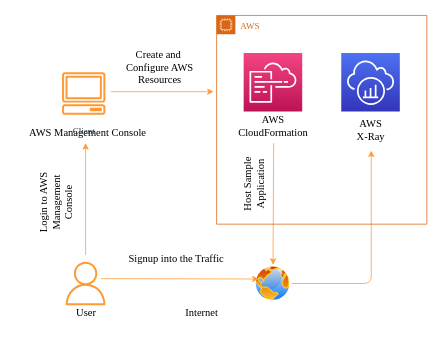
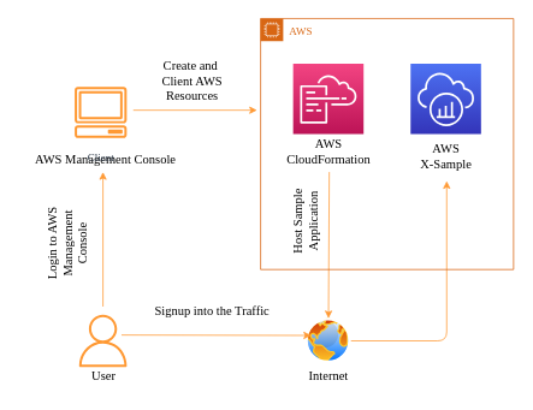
  <mxCell id="0" />
  <mxCell id="1" parent="0" />
  <mxCell id="2" style="edgeStyle=none;hachureGap=4;html=1;fontFamily=Architects Daughter;fontSource=https%3A%2F%2Ffonts.googleapis.com%2Fcss%3Ffamily%3DArchitects%2BDaughter;fontSize=16;snapToPoint=0;fixDash=0;backgroundOutline=0;metaEdit=0;strokeWidth=1;strokeColor=#FF9933;" edge="1" parent="1"><mxGeometry relative="1" as="geometry"><mxPoint x="284" y="121.5" as="targetPoint" /><mxPoint x="147" y="121.5" as="sourcePoint" /></mxGeometry></mxCell>
  <mxCell id="3" style="edgeStyle=none;hachureGap=4;html=1;fontFamily=Architects Daughter;fontSource=https%3A%2F%2Ffonts.googleapis.com%2Fcss%3Ffamily%3DArchitects%2BDaughter;fontSize=16;snapToPoint=0;fixDash=0;backgroundOutline=0;metaEdit=0;strokeWidth=1;strokeColor=#FF9933;" edge="1" parent="1"><mxGeometry relative="1" as="geometry"><mxPoint x="113.5" y="190" as="targetPoint" /><mxPoint x="113.5" y="339" as="sourcePoint" /></mxGeometry></mxCell>
  <mxCell id="4" value="" style="aspect=fixed;perimeter=ellipsePerimeter;html=1;align=center;shadow=0;spacingTop=3;image;image=img/lib/active_directory/internet_globe.svg;hachureGap=4;fontFamily=Architects Daughter;fontSource=https%3A%2F%2Ffonts.googleapis.com%2Fcss%3Ffamily%3DArchitects%2BDaughter;fontSize=20;snapToPoint=0;fixDash=0;backgroundOutline=0;metaEdit=0;strokeWidth=1;" vertex="1" parent="1"><mxGeometry x="338" y="352" width="50" height="50" as="geometry" /></mxCell>
  <mxCell id="5" value="" style="points=[[0,0,0],[0.25,0,0],[0.5,0,0],[0.75,0,0],[1,0,0],[0,1,0],[0.25,1,0],[0.5,1,0],[0.75,1,0],[1,1,0],[0,0.25,0],[0,0.5,0],[0,0.75,0],[1,0.25,0],[1,0.5,0],[1,0.75,0]];outlineConnect=0;fontColor=#232F3E;gradientColor=#4D72F3;gradientDirection=north;fillColor=#3334B9;strokeColor=#ffffff;verticalLabelPosition=bottom;verticalAlign=top;align=center;html=1;fontSize=12;fontStyle=0;aspect=fixed;shape=mxgraph.aws4.resourceIcon;resIcon=mxgraph.aws4.xray;hachureGap=4;fontFamily=Architects Daughter;fontSource=https%3A%2F%2Ffonts.googleapis.com%2Fcss%3Ffamily%3DArchitects%2BDaughter;snapToPoint=0;fixDash=0;backgroundOutline=0;metaEdit=0;strokeWidth=1;" vertex="1" parent="1"><mxGeometry x="454" y="70" width="78" height="78" as="geometry" /></mxCell>
  <mxCell id="6" style="edgeStyle=none;hachureGap=4;html=1;fontFamily=Architects Daughter;fontSource=https%3A%2F%2Ffonts.googleapis.com%2Fcss%3Ffamily%3DArchitects%2BDaughter;fontSize=16;snapToPoint=0;fixDash=0;backgroundOutline=0;metaEdit=0;strokeWidth=1;strokeColor=#FF9933;" edge="1" parent="1" target="4"><mxGeometry relative="1" as="geometry"><mxPoint x="364" y="190" as="sourcePoint" /></mxGeometry></mxCell>
  <mxCell id="7" value="" style="points=[[0,0,0],[0.25,0,0],[0.5,0,0],[0.75,0,0],[1,0,0],[0,1,0],[0.25,1,0],[0.5,1,0],[0.75,1,0],[1,1,0],[0,0.25,0],[0,0.5,0],[0,0.75,0],[1,0.25,0],[1,0.5,0],[1,0.75,0]];points=[[0,0,0],[0.25,0,0],[0.5,0,0],[0.75,0,0],[1,0,0],[0,1,0],[0.25,1,0],[0.5,1,0],[0.75,1,0],[1,1,0],[0,0.25,0],[0,0.5,0],[0,0.75,0],[1,0.25,0],[1,0.5,0],[1,0.75,0]];outlineConnect=0;fontColor=#232F3E;gradientColor=#F34482;gradientDirection=north;fillColor=#BC1356;strokeColor=#ffffff;verticalLabelPosition=bottom;verticalAlign=top;align=center;html=1;fontSize=12;fontStyle=0;aspect=fixed;shape=mxgraph.aws4.resourceIcon;resIcon=mxgraph.aws4.cloudformation;hachureGap=4;fontFamily=Architects Daughter;fontSource=https%3A%2F%2Ffonts.googleapis.com%2Fcss%3Ffamily%3DArchitects%2BDaughter;snapToPoint=0;fixDash=0;backgroundOutline=0;metaEdit=0;strokeWidth=1;" vertex="1" parent="1"><mxGeometry x="324" y="70" width="78" height="78" as="geometry" /></mxCell>
  <mxCell id="8" value="" style="edgeStyle=none;hachureGap=4;html=1;fontFamily=Architects Daughter;fontSource=https%3A%2F%2Ffonts.googleapis.com%2Fcss%3Ffamily%3DArchitects%2BDaughter;fontSize=16;snapToPoint=0;fixDash=0;backgroundOutline=0;metaEdit=0;strokeWidth=1;rounded=1;strokeColor=#FF9933;" edge="1" parent="1" source="4"><mxGeometry relative="1" as="geometry"><mxPoint x="494" y="200" as="targetPoint" /><Array as="points"><mxPoint x="494" y="377" /></Array></mxGeometry></mxCell>
  <mxCell id="9" style="edgeStyle=none;hachureGap=4;html=1;fontFamily=Architects Daughter;fontSource=https%3A%2F%2Ffonts.googleapis.com%2Fcss%3Ffamily%3DArchitects%2BDaughter;fontSize=16;snapToPoint=0;fixDash=0;backgroundOutline=0;metaEdit=0;strokeWidth=1;strokeColor=#FF9933;" edge="1" parent="1"><mxGeometry relative="1" as="geometry"><mxPoint x="134" y="370.544" as="sourcePoint" /><mxPoint x="344" y="371" as="targetPoint" /></mxGeometry></mxCell>
  <mxCell id="10" value="&lt;font style=&quot;font-size: 14px;&quot;&gt;AWS Management Console&lt;/font&gt;" style="text;html=1;align=center;verticalAlign=middle;resizable=0;points=[];autosize=1;strokeColor=none;fillColor=none;fontSize=20;fontFamily=Architects Daughter;hachureGap=4;fontSource=https%3A%2F%2Ffonts.googleapis.com%2Fcss%3Ffamily%3DArchitects%2BDaughter;snapToPoint=0;fixDash=0;backgroundOutline=0;metaEdit=0;strokeWidth=1;" vertex="1" parent="1"><mxGeometry x="20.5" y="153" width="190" height="40" as="geometry" /></mxCell>
  <mxCell id="11" value="User" style="text;html=1;align=center;verticalAlign=middle;resizable=0;points=[];autosize=1;strokeColor=none;fillColor=none;fontSize=14;fontFamily=Architects Daughter;hachureGap=4;fontSource=https%3A%2F%2Ffonts.googleapis.com%2Fcss%3Ffamily%3DArchitects%2BDaughter;snapToPoint=0;fixDash=0;backgroundOutline=0;metaEdit=0;strokeWidth=1;" vertex="1" parent="1"><mxGeometry x="88.5" y="402" width="50" height="30" as="geometry" /></mxCell>
- <mxCell id="12" value="Internet" style="text;html=1;align=center;verticalAlign=middle;resizable=0;points=[];autosize=1;strokeColor=none;fillColor=none;fontSize=14;fontFamily=Architects Daughter;hachureGap=4;fontSource=https%3A%2F%2Ffonts.googleapis.com%2Fcss%3Ffamily%3DArchitects%2BDaughter;snapToPoint=0;fixDash=0;backgroundOutline=0;metaEdit=0;strokeWidth=1;" vertex="1" parent="1"><mxGeometry x="233" y="402" width="70" height="30" as="geometry" /></mxCell>
+ <mxCell id="12" value="Internet" style="text;html=1;align=center;verticalAlign=middle;resizable=0;points=[];autosize=1;strokeColor=none;fillColor=none;fontSize=14;fontFamily=Architects Daughter;hachureGap=4;fontSource=https%3A%2F%2Ffonts.googleapis.com%2Fcss%3Ffamily%3DArchitects%2BDaughter;snapToPoint=0;fixDash=0;backgroundOutline=0;metaEdit=0;strokeWidth=1;" vertex="1" parent="1"><mxGeometry x="328" y="402" width="70" height="30" as="geometry" /></mxCell>
  <mxCell id="13" value="Signup into the Traffic" style="text;html=1;align=center;verticalAlign=middle;resizable=0;points=[];autosize=1;strokeColor=none;fillColor=none;fontSize=14;fontFamily=Architects Daughter;hachureGap=4;fontSource=https%3A%2F%2Ffonts.googleapis.com%2Fcss%3Ffamily%3DArchitects%2BDaughter;snapToPoint=0;fixDash=0;backgroundOutline=0;metaEdit=0;strokeWidth=1;" vertex="1" parent="1"><mxGeometry x="138.5" y="330" width="190" height="30" as="geometry" /></mxCell>
- <mxCell id="14" value="AWS&lt;br&gt;X-Ray" style="text;html=1;align=center;verticalAlign=middle;resizable=0;points=[];autosize=1;strokeColor=none;fillColor=none;fontSize=14;fontFamily=Architects Daughter;hachureGap=4;fontSource=https%3A%2F%2Ffonts.googleapis.com%2Fcss%3Ffamily%3DArchitects%2BDaughter;snapToPoint=0;fixDash=0;backgroundOutline=0;metaEdit=0;strokeWidth=1;" vertex="1" parent="1"><mxGeometry x="463" y="148" width="60" height="50" as="geometry" /></mxCell>
+ <mxCell id="14" value="AWS&lt;br&gt;X-Sample" style="text;html=1;align=center;verticalAlign=middle;resizable=0;points=[];autosize=1;strokeColor=none;fillColor=none;fontSize=14;fontFamily=Architects Daughter;hachureGap=4;fontSource=https%3A%2F%2Ffonts.googleapis.com%2Fcss%3Ffamily%3DArchitects%2BDaughter;snapToPoint=0;fixDash=0;backgroundOutline=0;metaEdit=0;strokeWidth=1;" vertex="1" parent="1"><mxGeometry x="463" y="148" width="60" height="50" as="geometry" /></mxCell>
  <mxCell id="15" value="Host Sample&lt;br&gt;Application" style="text;html=1;align=center;verticalAlign=middle;resizable=0;points=[];autosize=1;strokeColor=none;fillColor=none;fontSize=14;fontFamily=Architects Daughter;hachureGap=4;fontSource=https%3A%2F%2Ffonts.googleapis.com%2Fcss%3Ffamily%3DArchitects%2BDaughter;rotation=270;snapToPoint=0;fixDash=0;backgroundOutline=0;metaEdit=0;strokeWidth=1;" vertex="1" parent="1"><mxGeometry x="288" y="220" width="100" height="50" as="geometry" /></mxCell>
  <mxCell id="16" value="Login to AWS&lt;br&gt;Management&lt;br&gt;Console" style="text;html=1;align=center;verticalAlign=middle;resizable=0;points=[];autosize=1;strokeColor=none;fillColor=none;fontSize=14;fontFamily=Architects Daughter;hachureGap=4;fontSource=https%3A%2F%2Ffonts.googleapis.com%2Fcss%3Ffamily%3DArchitects%2BDaughter;rotation=270;snapToPoint=0;fixDash=0;backgroundOutline=0;metaEdit=0;strokeWidth=1;" vertex="1" parent="1"><mxGeometry x="20.5" y="240" width="110" height="60" as="geometry" /></mxCell>
- <mxCell id="17" value="Create and&amp;nbsp;&lt;br&gt;Configure AWS&lt;br&gt;Resources" style="text;html=1;align=center;verticalAlign=middle;resizable=0;points=[];autosize=1;strokeColor=none;fillColor=none;fontSize=14;fontFamily=Architects Daughter;hachureGap=4;fontSource=https%3A%2F%2Ffonts.googleapis.com%2Fcss%3Ffamily%3DArchitects%2BDaughter;snapToPoint=0;fixDash=0;backgroundOutline=0;metaEdit=0;strokeWidth=1;" vertex="1" parent="1"><mxGeometry x="147" y="60" width="130" height="60" as="geometry" /></mxCell>
+ <mxCell id="17" value="Create and&amp;nbsp;&lt;br&gt;Client AWS&lt;br&gt;Resources" style="text;html=1;align=center;verticalAlign=middle;resizable=0;points=[];autosize=1;strokeColor=none;fillColor=none;fontSize=14;fontFamily=Architects Daughter;hachureGap=4;fontSource=https%3A%2F%2Ffonts.googleapis.com%2Fcss%3Ffamily%3DArchitects%2BDaughter;snapToPoint=0;fixDash=0;backgroundOutline=0;metaEdit=0;strokeWidth=1;" vertex="1" parent="1"><mxGeometry x="147" y="60" width="130" height="60" as="geometry" /></mxCell>
  <mxCell id="18" value="" style="outlineConnect=0;fontColor=#232F3E;gradientColor=none;fillColor=#FF9933;strokeColor=none;dashed=0;verticalLabelPosition=bottom;verticalAlign=top;align=center;html=1;fontSize=12;fontStyle=0;aspect=fixed;pointerEvents=1;shape=mxgraph.aws4.user;hachureGap=4;strokeWidth=1;fontFamily=Architects Daughter;fontSource=https%3A%2F%2Ffonts.googleapis.com%2Fcss%3Ffamily%3DArchitects%2BDaughter;" vertex="1" parent="1"><mxGeometry x="84.5" y="348" width="58" height="58" as="geometry" /></mxCell>
  <mxCell id="19" value="AWS" style="points=[[0,0],[0.25,0],[0.5,0],[0.75,0],[1,0],[1,0.25],[1,0.5],[1,0.75],[1,1],[0.75,1],[0.5,1],[0.25,1],[0,1],[0,0.75],[0,0.5],[0,0.25]];outlineConnect=0;gradientColor=none;html=1;whiteSpace=wrap;fontSize=12;fontStyle=0;container=1;pointerEvents=0;collapsible=0;recursiveResize=0;shape=mxgraph.aws4.group;grIcon=mxgraph.aws4.group_ec2_instance_contents;strokeColor=#D86613;fillColor=none;verticalAlign=top;align=left;spacingLeft=30;fontColor=#D86613;dashed=0;hachureGap=4;strokeWidth=1;fontFamily=Architects Daughter;fontSource=https%3A%2F%2Ffonts.googleapis.com%2Fcss%3Ffamily%3DArchitects%2BDaughter;" vertex="1" parent="1"><mxGeometry x="288" y="20" width="280" height="278" as="geometry" /></mxCell>
  <mxCell id="20" value="AWS &lt;br&gt;CloudFormation" style="text;html=1;align=center;verticalAlign=middle;resizable=0;points=[];autosize=1;strokeColor=none;fillColor=none;fontSize=14;fontFamily=Architects Daughter;hachureGap=4;fontSource=https%3A%2F%2Ffonts.googleapis.com%2Fcss%3Ffamily%3DArchitects%2BDaughter;snapToPoint=0;fixDash=0;backgroundOutline=0;metaEdit=0;strokeWidth=1;" vertex="1" parent="19"><mxGeometry x="15" y="123" width="120" height="50" as="geometry" /></mxCell>
  <mxCell id="21" value="Client" style="outlineConnect=0;fontColor=#232F3E;gradientColor=none;strokeColor=#FF9933;fillColor=none;dashed=0;verticalLabelPosition=bottom;verticalAlign=top;align=center;html=1;fontSize=12;fontStyle=0;aspect=fixed;shape=mxgraph.aws4.resourceIcon;resIcon=mxgraph.aws4.client;rounded=0;hachureGap=4;strokeWidth=1;fontFamily=Architects Daughter;fontSource=https%3A%2F%2Ffonts.googleapis.com%2Fcss%3Ffamily%3DArchitects%2BDaughter;shadow=0;" vertex="1" parent="1"><mxGeometry x="75" y="88" width="72" height="72" as="geometry" /></mxCell>
